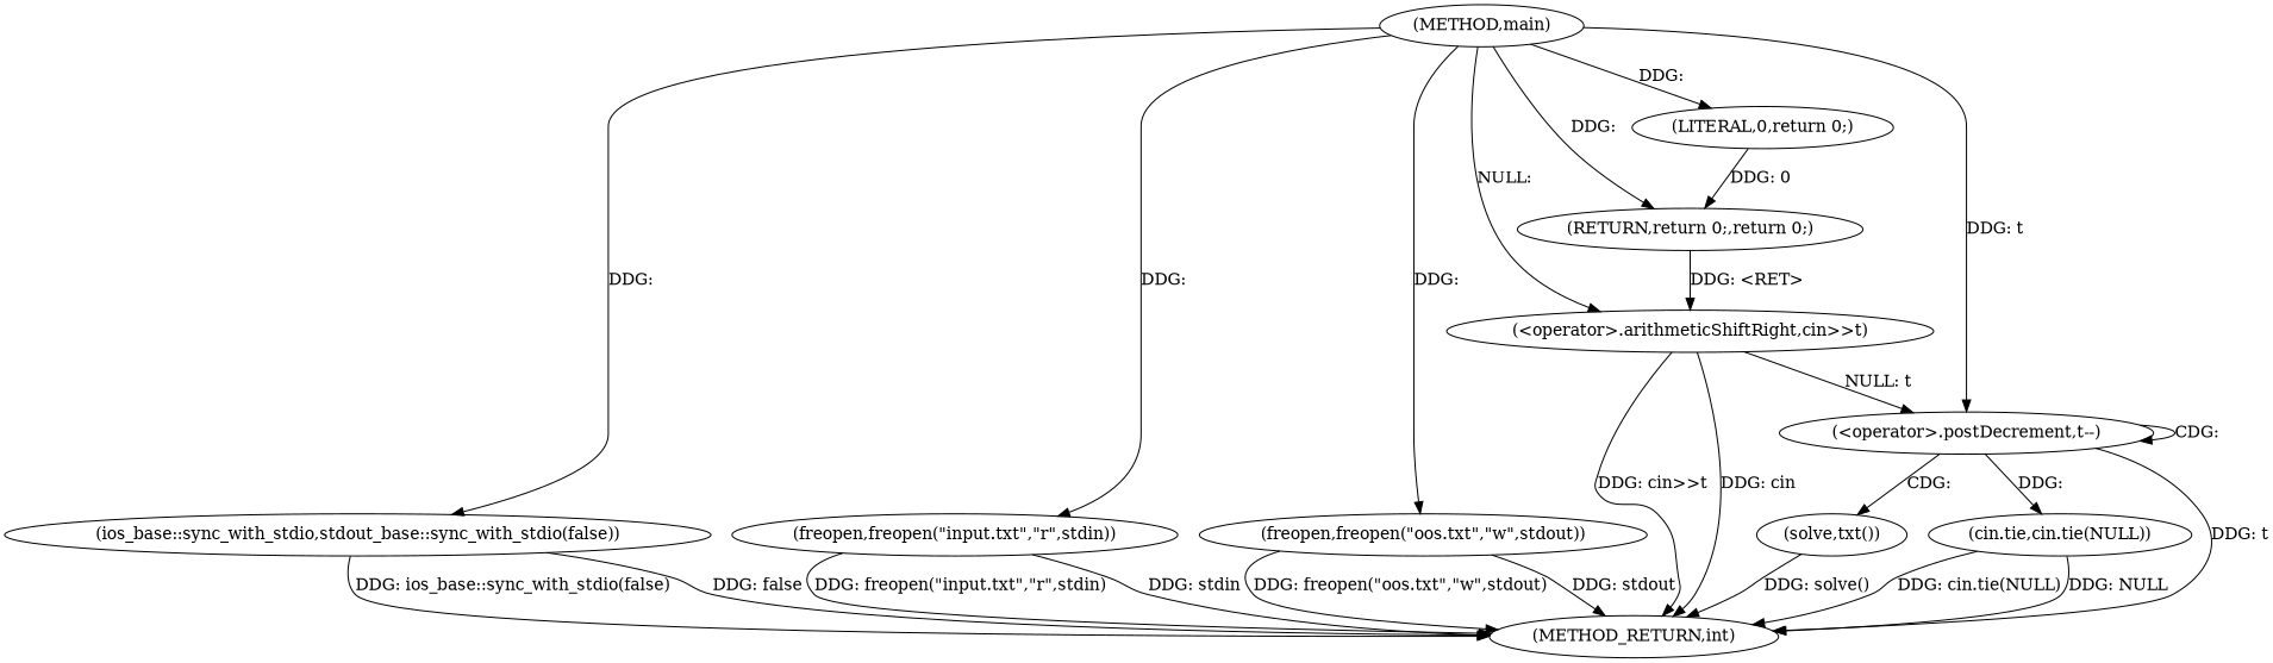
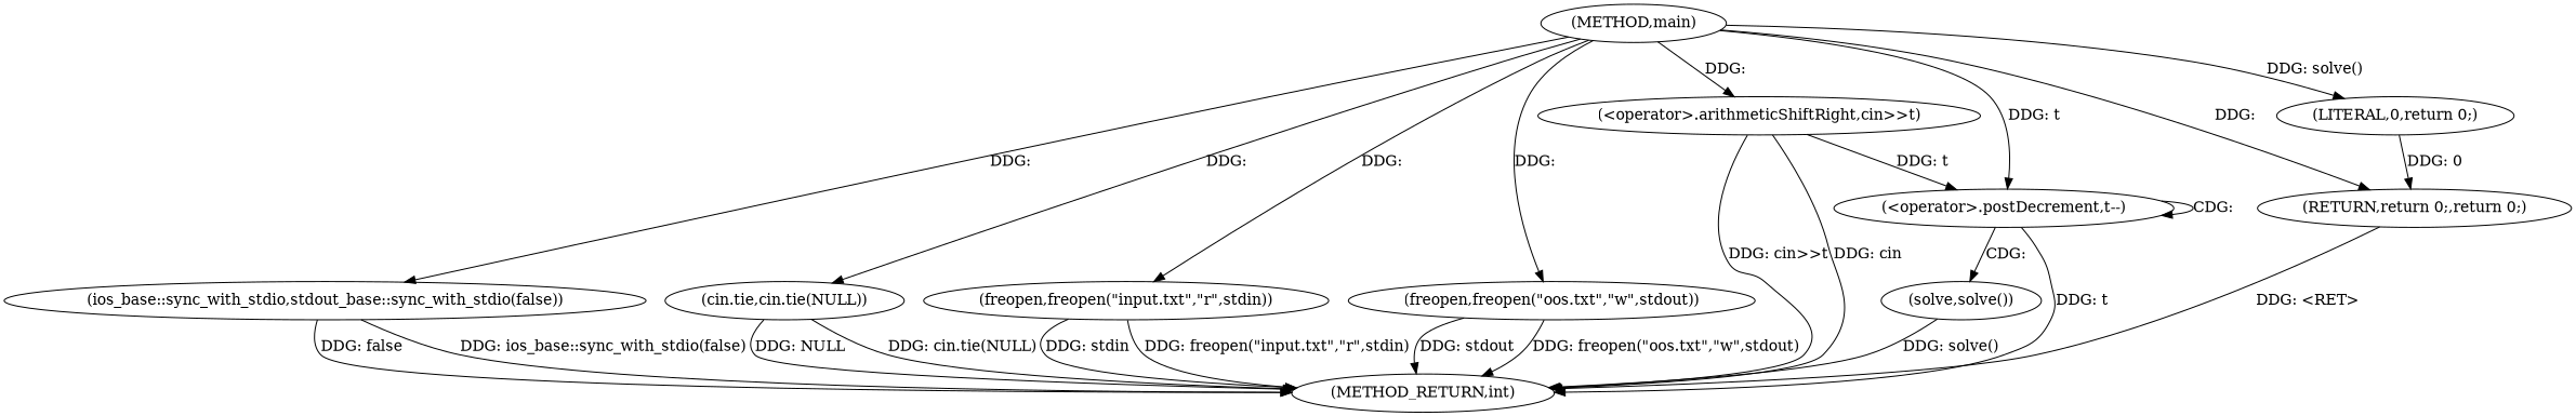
  digraph {
    n1 [label="(METHOD,main)"]
    n2 [label="(ios_base::sync_with_stdio,stdout_base::sync_with_stdio(false))"]
    n3 [label="(cin.tie,cin.tie(NULL))"]
    n4 [label="(freopen,freopen(\"input.txt\",\"r\",stdin))"]
    n5 [label="(freopen,freopen(\"oos.txt\",\"w\",stdout))"]
    n6 [label="(<operator>.arithmeticShiftRight,cin>>t)"]
    n7 [label="(RETURN,return 0;,return 0;)"]
    n8 [label="(<operator>.postDecrement,t--)"]
    n9 [label="(LITERAL,0,return 0;)"]
    n10 [label="(METHOD_RETURN,int)"]
-   n11 [label="(solve,txt())"]
+   n11 [label="(solve,solve())"]
    n1 -> n2 [label="DDG: "]
-   n8 -> n3 [label="DDG: "]
+   n1 -> n3 [label="DDG: "]
    n1 -> n4 [label="DDG: "]
    n1 -> n5 [label="DDG: "]
-   n1 -> n6 [label="NULL: "]
+   n1 -> n6 [label="DDG: "]
    n1 -> n7 [label="DDG: "]
    n1 -> n8 [label="DDG: t"]
-   n1 -> n9 [label="DDG: "]
+   n1 -> n9 [label="DDG: solve()"]
    n2 -> n10 [label="DDG: ios_base::sync_with_stdio(false)"]
    n2 -> n10 [label="DDG: false"]
    n3 -> n10 [label="DDG: cin.tie(NULL)"]
    n3 -> n10 [label="DDG: NULL"]
    n4 -> n10 [label="DDG: freopen(\"input.txt\",\"r\",stdin)"]
    n4 -> n10 [label="DDG: stdin"]
    n5 -> n10 [label="DDG: freopen(\"oos.txt\",\"w\",stdout)"]
    n5 -> n10 [label="DDG: stdout"]
-   n6 -> n8 [label="NULL: t"]
+   n6 -> n8 [label="DDG: t"]
    n6 -> n10 [label="DDG: cin>>t"]
    n6 -> n10 [label="DDG: cin"]
-   n7 -> n6 [label="DDG: <RET>"]
+   n7 -> n10 [label="DDG: <RET>"]
    n8 -> n8 [label="CDG: "]
    n8 -> n10 [label="DDG: t"]
    n8 -> n11 [label="CDG: "]
    n9 -> n7 [label="DDG: 0"]
    n11 -> n10 [label="DDG: solve()"]
  }
